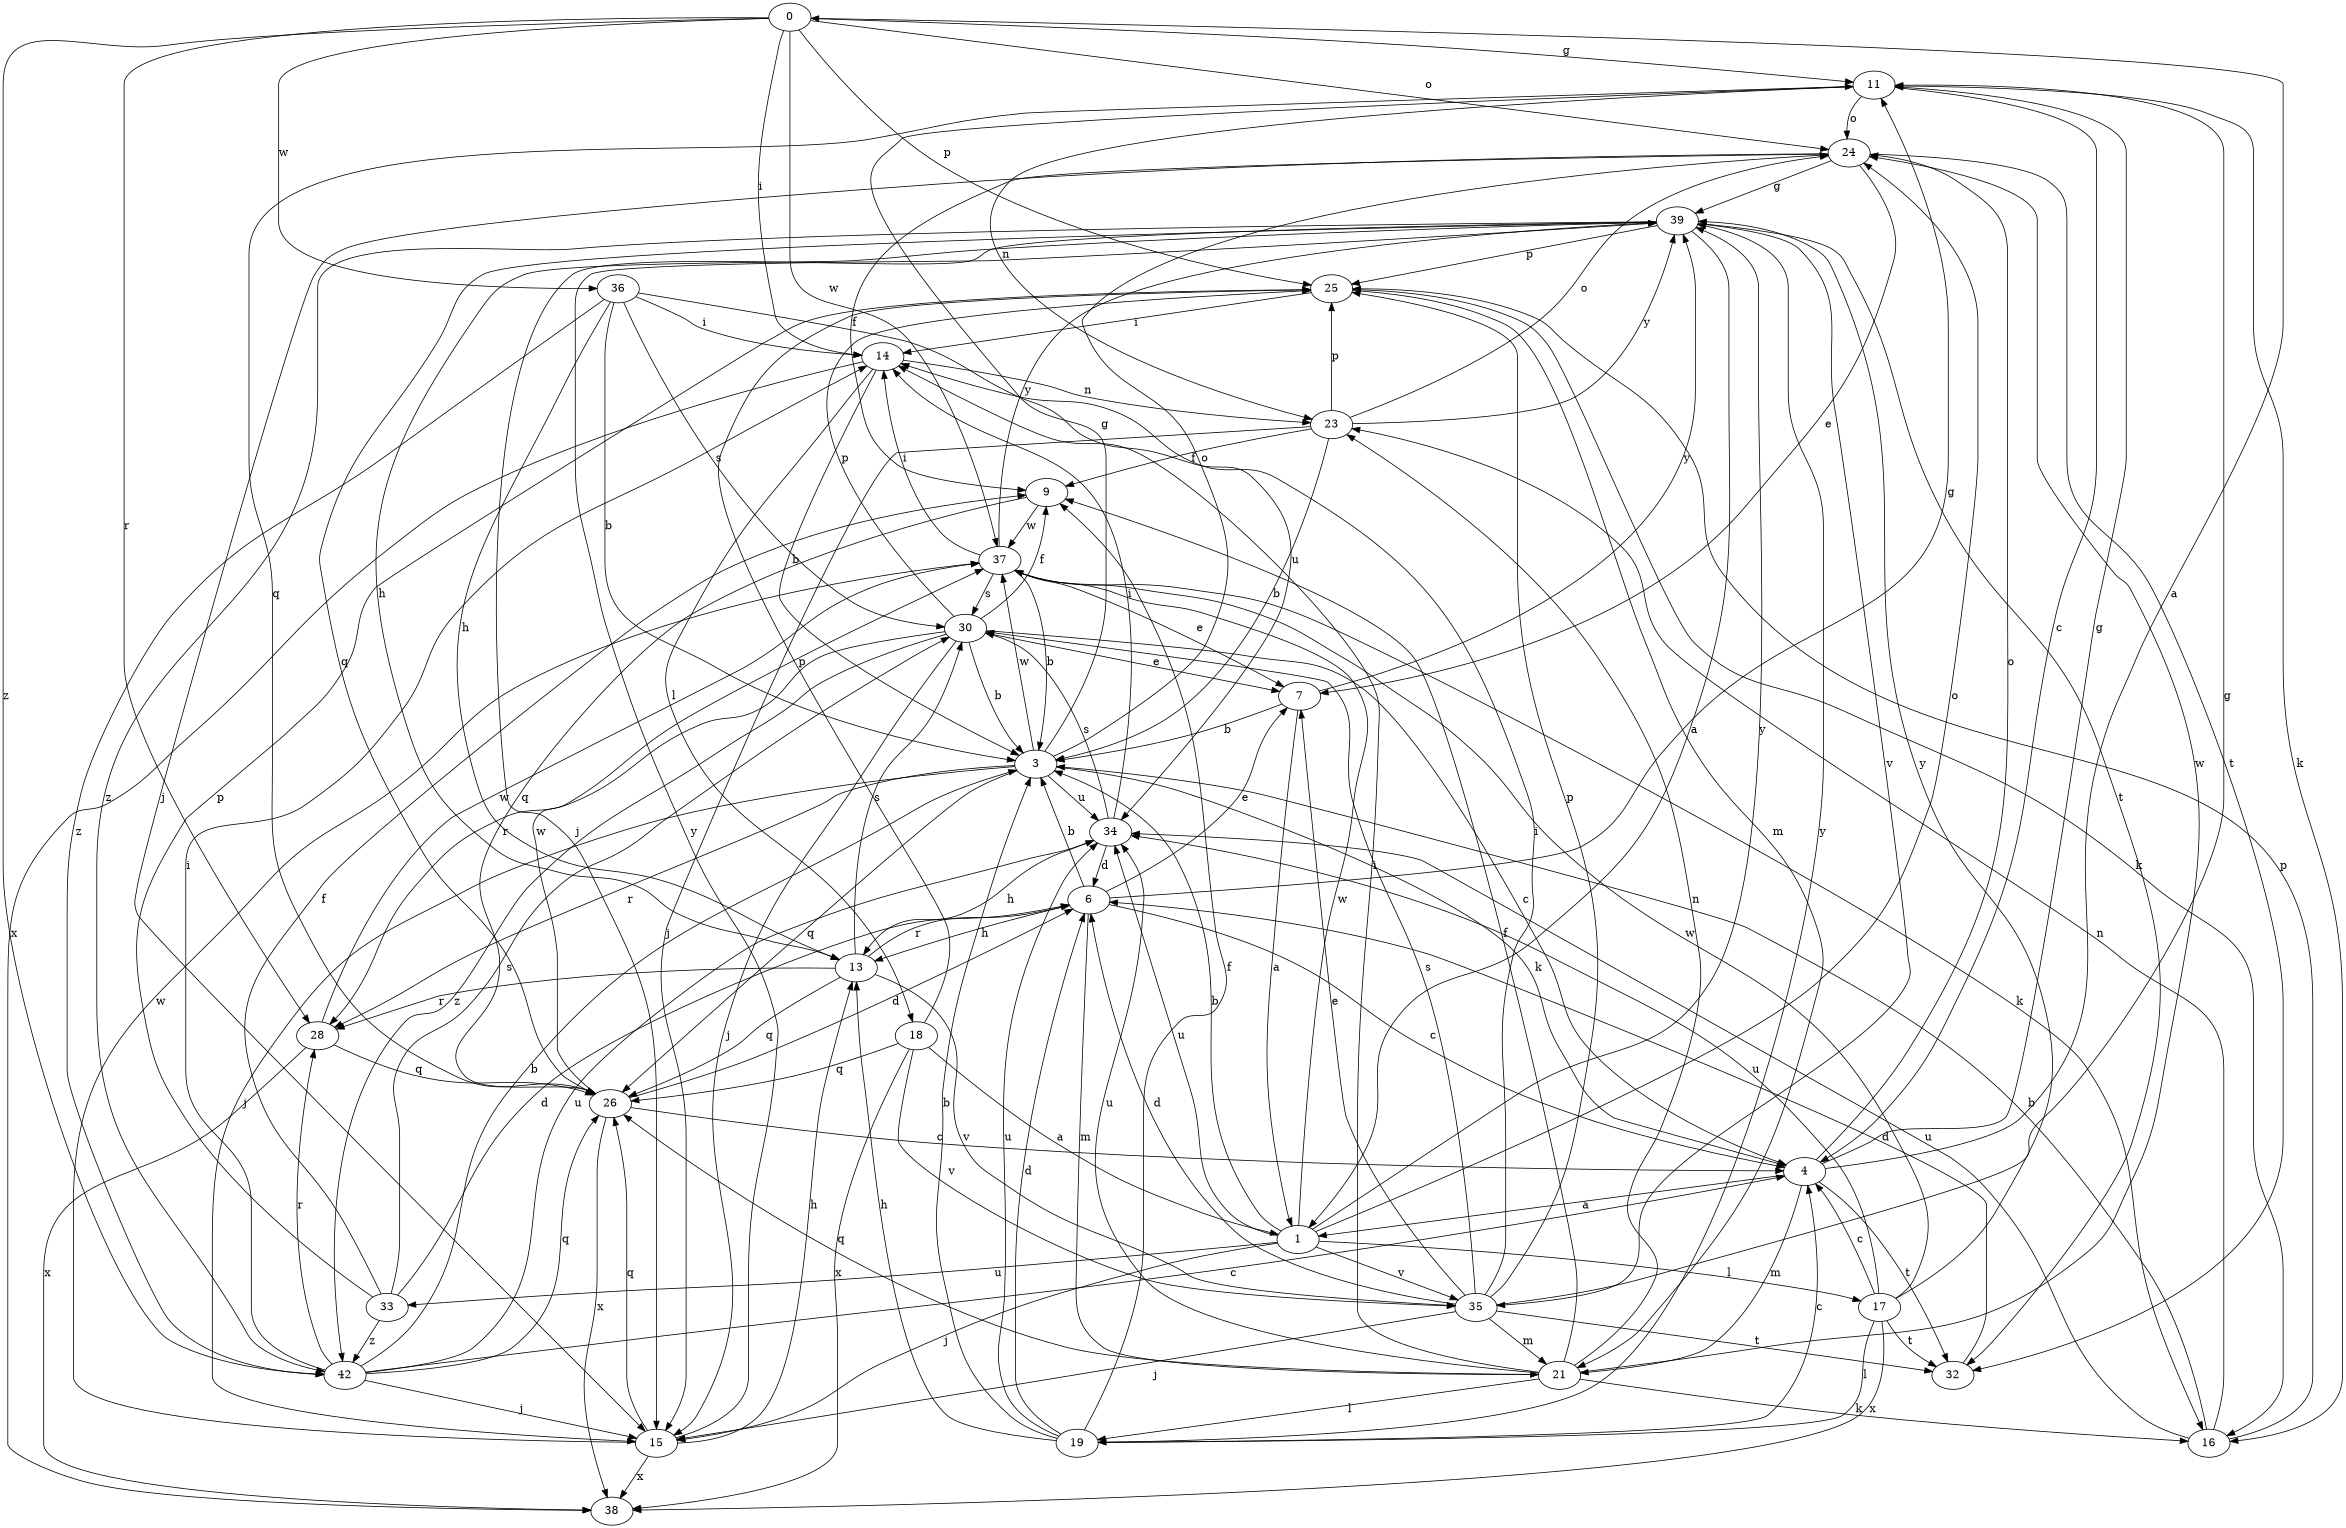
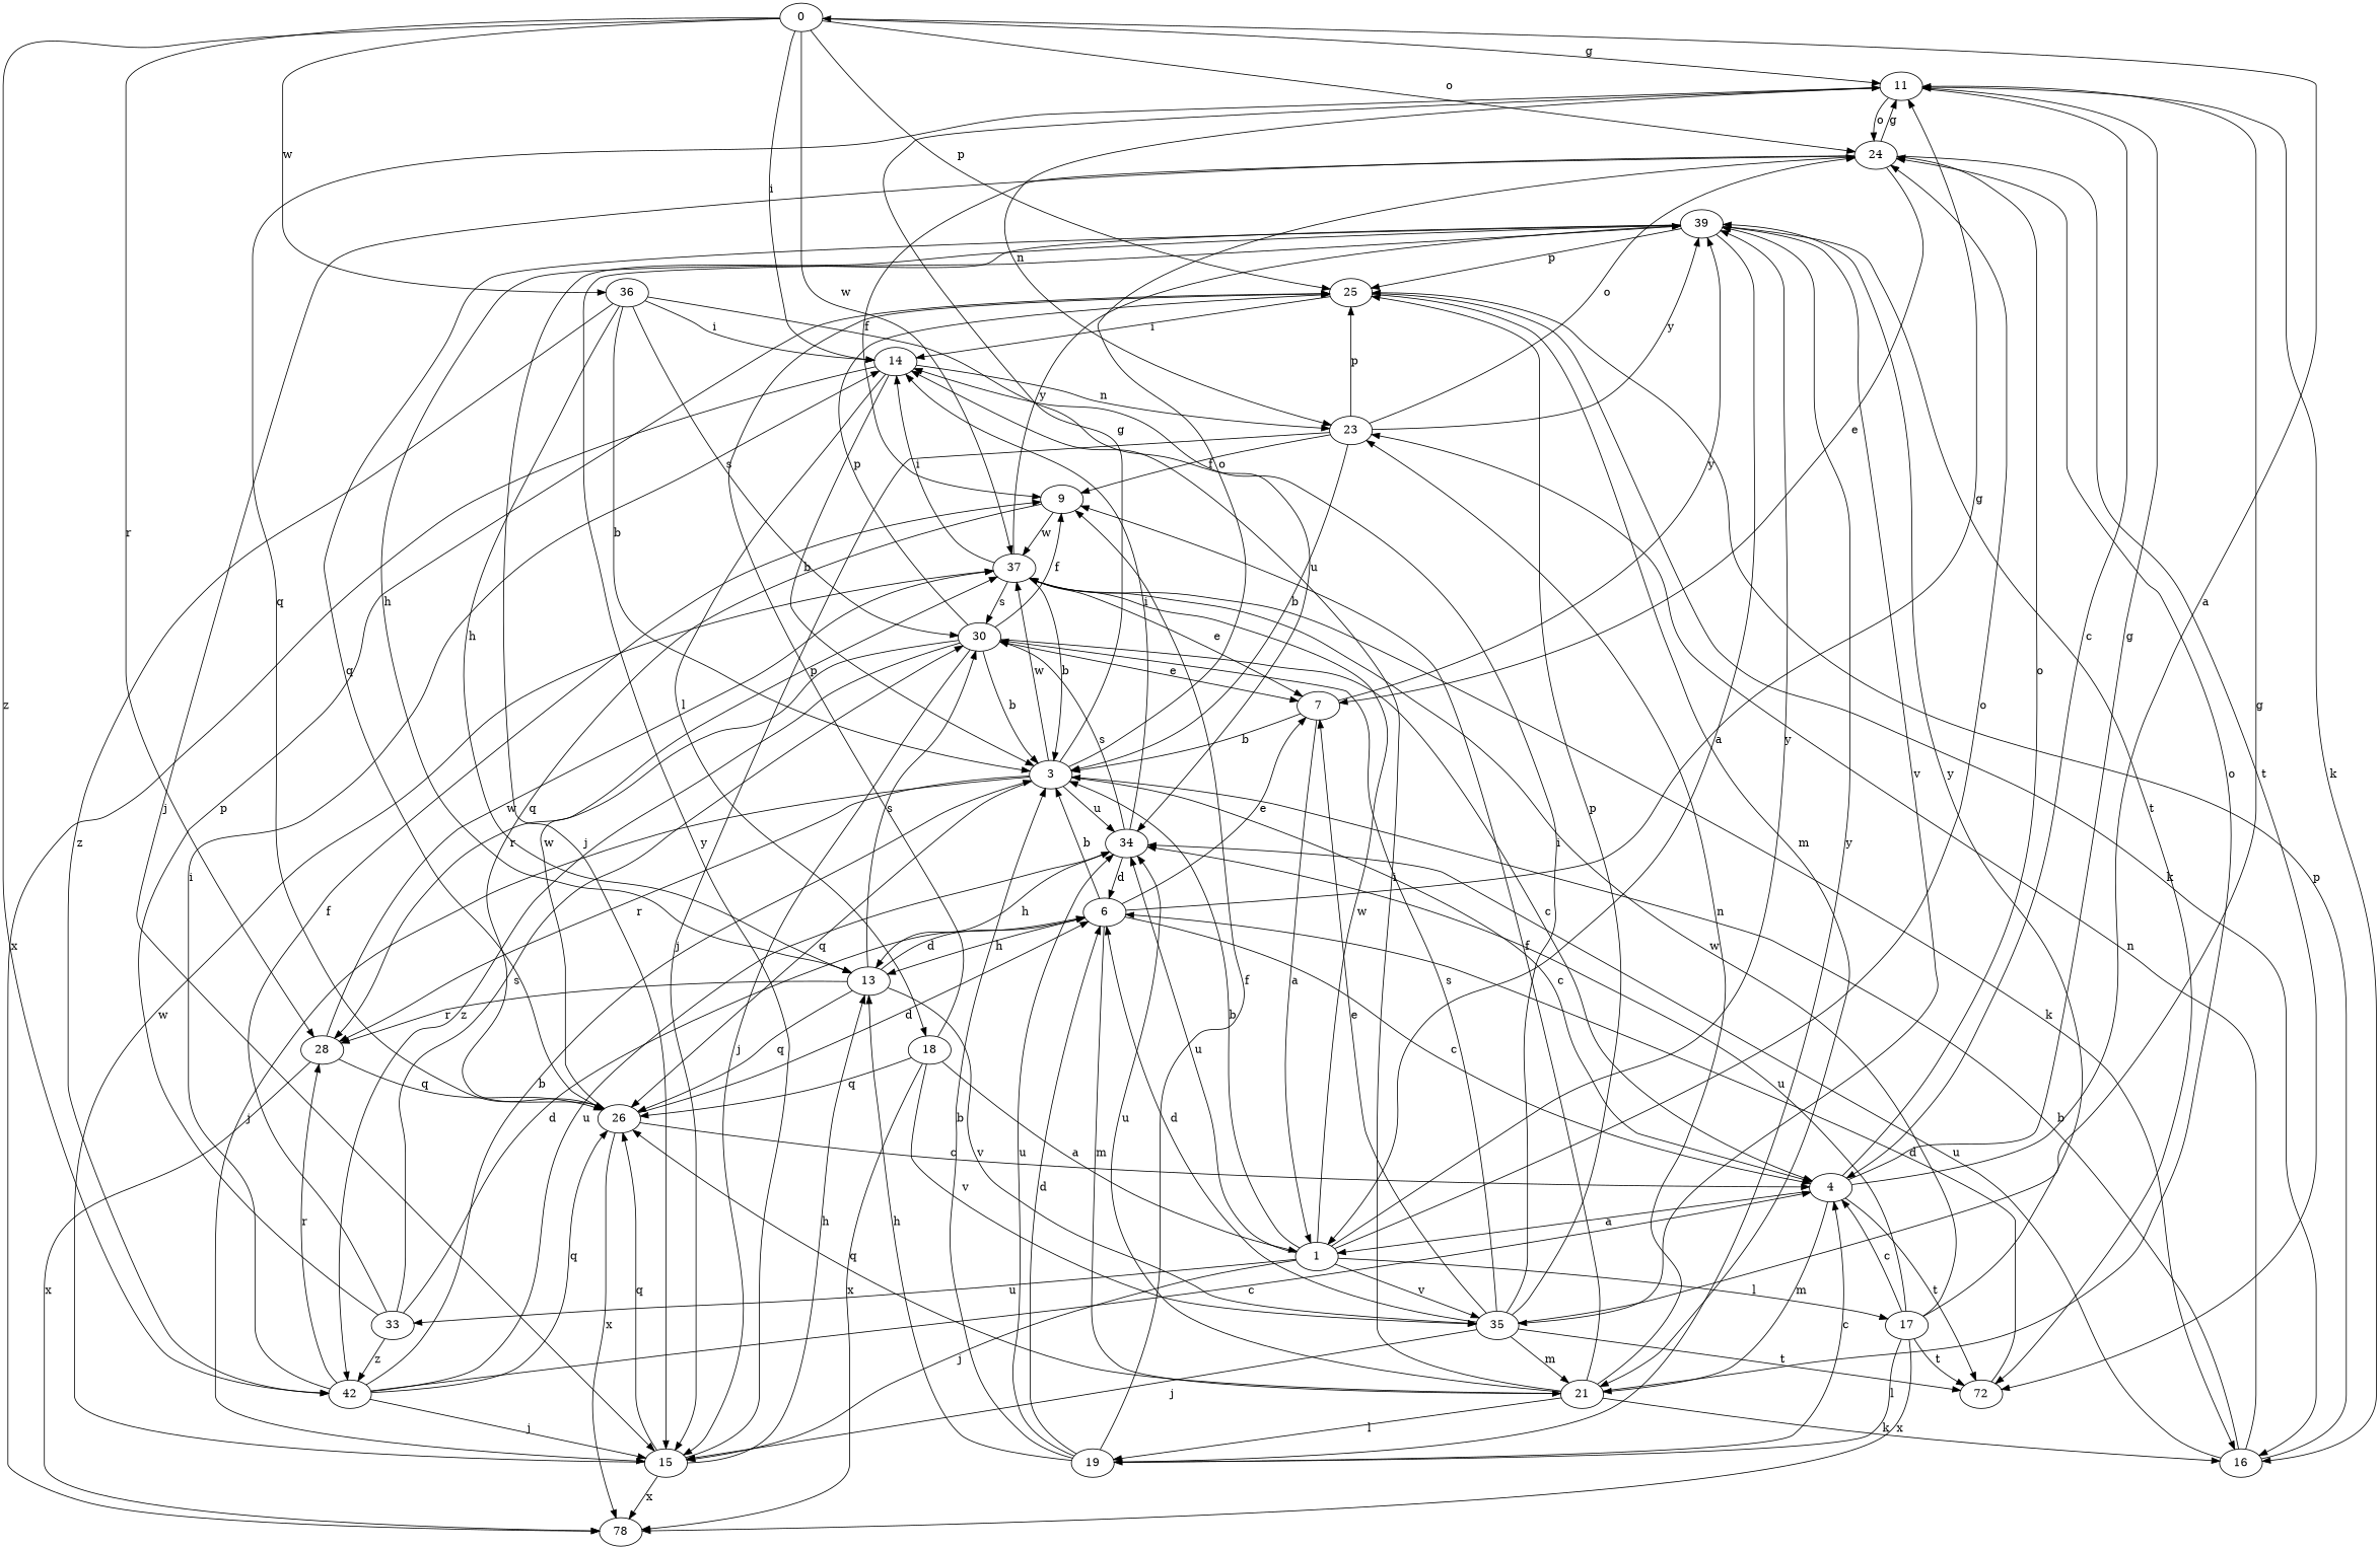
  strict digraph {
    0
    11
    14
    24
    25
    28
    36
    37
    42
    4
    26
    16
    23
    3
    18
-   38
+   38 [label=78]
    15
-   32
+   32 [label=72]
    7
    9
    21
    34
    13
    30
    39
    1
    17
    33
    35
    19
    6
    0 -> 11 [label=g]
    0 -> 14 [label=i]
    0 -> 24 [label=o]
    0 -> 25 [label=p]
    0 -> 28 [label=r]
    0 -> 36 [label=w]
    0 -> 37 [label=w]
    0 -> 42 [label=z]
    11 -> 24 [label=o]
    11 -> 4 [label=c]
    11 -> 26 [label=q]
    11 -> 16 [label=k]
    11 -> 23 [label=n]
    14 -> 23 [label=n]
    14 -> 3 [label=b]
    14 -> 18 [label=l]
    14 -> 38 [label=x]
-   24 -> 39 [label=g]
+   24 -> 11 [label=g]
    24 -> 15 [label=j]
    24 -> 32 [label=t]
    24 -> 7 [label=e]
    24 -> 9 [label=f]
    25 -> 14 [label=i]
    25 -> 16 [label=k]
    25 -> 21 [label=m]
    28 -> 37 [label=w]
    28 -> 26 [label=q]
    28 -> 38 [label=x]
    36 -> 14 [label=i]
    36 -> 42 [label=z]
    36 -> 3 [label=b]
    36 -> 34 [label=u]
    36 -> 13 [label=h]
    36 -> 30 [label=s]
    37 -> 14 [label=i]
    37 -> 16 [label=k]
    37 -> 3 [label=b]
    37 -> 7 [label=e]
    37 -> 30 [label=s]
    37 -> 39 [label=y]
    42 -> 14 [label=i]
    42 -> 28 [label=r]
    42 -> 4 [label=c]
    42 -> 26 [label=q]
    42 -> 3 [label=b]
    42 -> 15 [label=j]
    42 -> 34 [label=u]
    4 -> 0 [label=a]
    4 -> 11 [label=g]
    4 -> 24 [label=o]
    4 -> 32 [label=t]
    4 -> 21 [label=m]
    4 -> 1 [label=a]
    26 -> 37 [label=w]
    26 -> 4 [label=c]
    26 -> 38 [label=x]
    26 -> 6 [label=d]
    16 -> 25 [label=p]
    16 -> 23 [label=n]
    16 -> 3 [label=b]
    16 -> 34 [label=u]
    23 -> 24 [label=o]
    23 -> 25 [label=p]
    23 -> 3 [label=b]
    23 -> 15 [label=j]
    23 -> 9 [label=f]
    23 -> 39 [label=y]
    3 -> 11 [label=g]
    3 -> 24 [label=o]
    3 -> 28 [label=r]
    3 -> 37 [label=w]
-   3 -> 4 [label=k]
+   3 -> 4 [label=c]
    3 -> 26 [label=q]
    3 -> 15 [label=j]
    3 -> 34 [label=u]
    18 -> 25 [label=p]
    18 -> 26 [label=q]
    18 -> 38 [label=x]
    18 -> 1 [label=a]
    18 -> 35 [label=v]
    15 -> 37 [label=w]
    15 -> 26 [label=q]
    15 -> 38 [label=x]
    15 -> 13 [label=h]
    15 -> 39 [label=y]
    32 -> 6 [label=d]
    7 -> 3 [label=b]
    7 -> 39 [label=y]
    7 -> 1 [label=a]
    9 -> 37 [label=w]
    9 -> 26 [label=q]
    21 -> 14 [label=i]
-   21 -> 24 [label=w]
+   21 -> 24 [label=o]
    21 -> 26 [label=q]
    21 -> 16 [label=k]
    21 -> 23 [label=n]
    21 -> 9 [label=f]
    21 -> 34 [label=u]
    21 -> 19 [label=l]
    34 -> 14 [label=i]
    34 -> 13 [label=h]
    34 -> 30 [label=s]
    34 -> 6 [label=d]
    13 -> 28 [label=r]
    13 -> 26 [label=q]
    13 -> 30 [label=s]
    13 -> 35 [label=v]
-   13 -> 6 [label=r]
+   13 -> 6 [label=d]
    30 -> 25 [label=p]
    30 -> 28 [label=r]
    30 -> 42 [label=z]
    30 -> 4 [label=c]
    30 -> 3 [label=b]
    30 -> 15 [label=j]
    30 -> 7 [label=e]
    30 -> 9 [label=f]
    39 -> 25 [label=p]
-   39 -> 42 [label=z]
    39 -> 26 [label=q]
    39 -> 15 [label=j]
    39 -> 32 [label=t]
    39 -> 13 [label=h]
    39 -> 1 [label=a]
    39 -> 35 [label=v]
    1 -> 24 [label=o]
    1 -> 37 [label=w]
    1 -> 3 [label=b]
    1 -> 15 [label=j]
    1 -> 34 [label=u]
    1 -> 39 [label=y]
    1 -> 17 [label=l]
    1 -> 33 [label=u]
    1 -> 35 [label=v]
    17 -> 37 [label=w]
    17 -> 4 [label=c]
    17 -> 38 [label=x]
    17 -> 32 [label=t]
    17 -> 34 [label=u]
    17 -> 39 [label=y]
    17 -> 19 [label=l]
    33 -> 25 [label=p]
    33 -> 42 [label=z]
    33 -> 9 [label=f]
    33 -> 30 [label=s]
    33 -> 6 [label=d]
    35 -> 11 [label=g]
    35 -> 14 [label=i]
    35 -> 25 [label=p]
    35 -> 15 [label=j]
    35 -> 32 [label=t]
    35 -> 7 [label=e]
    35 -> 21 [label=m]
    35 -> 30 [label=s]
    35 -> 6 [label=d]
    19 -> 4 [label=c]
    19 -> 3 [label=b]
    19 -> 9 [label=f]
    19 -> 34 [label=u]
    19 -> 13 [label=h]
    19 -> 39 [label=y]
    19 -> 6 [label=d]
    6 -> 11 [label=g]
    6 -> 4 [label=c]
    6 -> 3 [label=b]
    6 -> 7 [label=e]
    6 -> 21 [label=m]
    6 -> 13 [label=h]
  }
